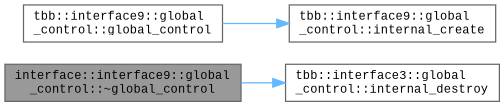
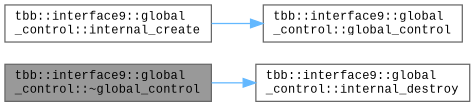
  digraph {
    fontname="Liberation Mono"
    rankdir=LR
    node [color=grey40 fillcolor=white fontname="Liberation Mono" fontsize=10 shape=box style=filled]
    edge [color=steelblue1 fontname="Liberation Mono" fontsize=10 labelfontname=Helvetica labelfontsize=10 style=solid]
-   n1 [color=gray40 fillcolor=grey60 fontcolor=black height=0.2 label="interface::interface9::global\l_control::~global_control" width=0.4]
-   n2 [height=0.2 label="tbb::interface3::global\l_control::internal_destroy" width=0.4]
+   n1 [color=gray40 fillcolor=grey60 fontcolor=black height=0.2 label="tbb::interface9::global\l_control::~global_control" width=0.4]
+   n2 [height=0.2 label="tbb::interface9::global\l_control::internal_destroy" width=0.4]
    n3 [height=0.2 label="tbb::interface9::global\l_control::global_control" width=0.4]
    n4 [height=0.2 label="tbb::interface9::global\l_control::internal_create" width=0.4]
    n1 -> n2
-   n3 -> n4
+   n4 -> n3
  }
